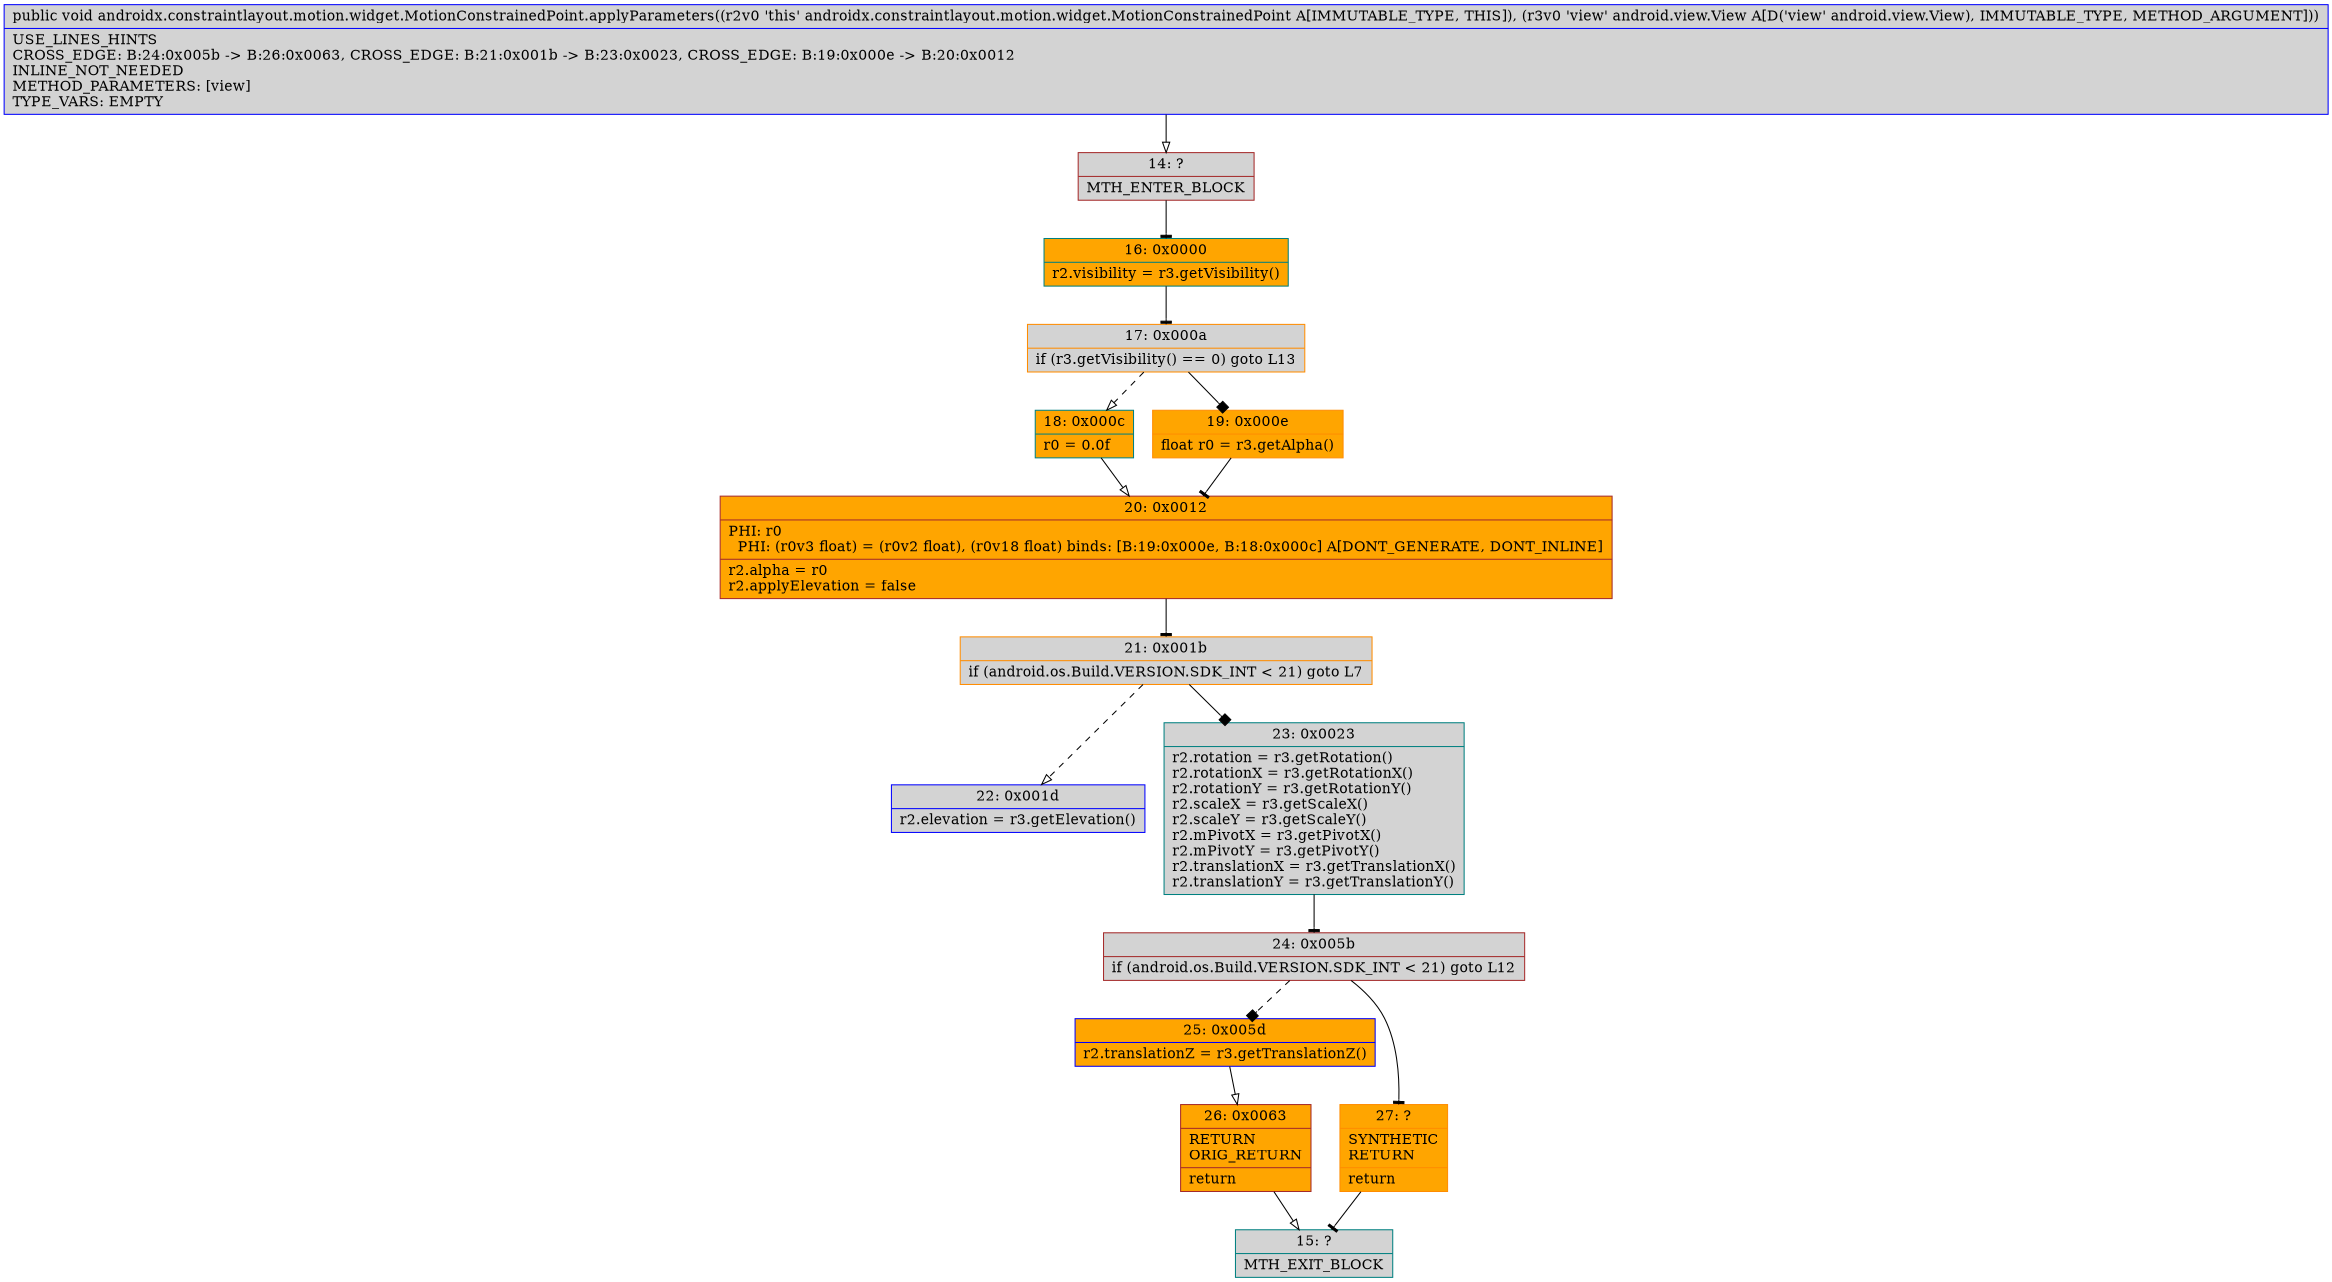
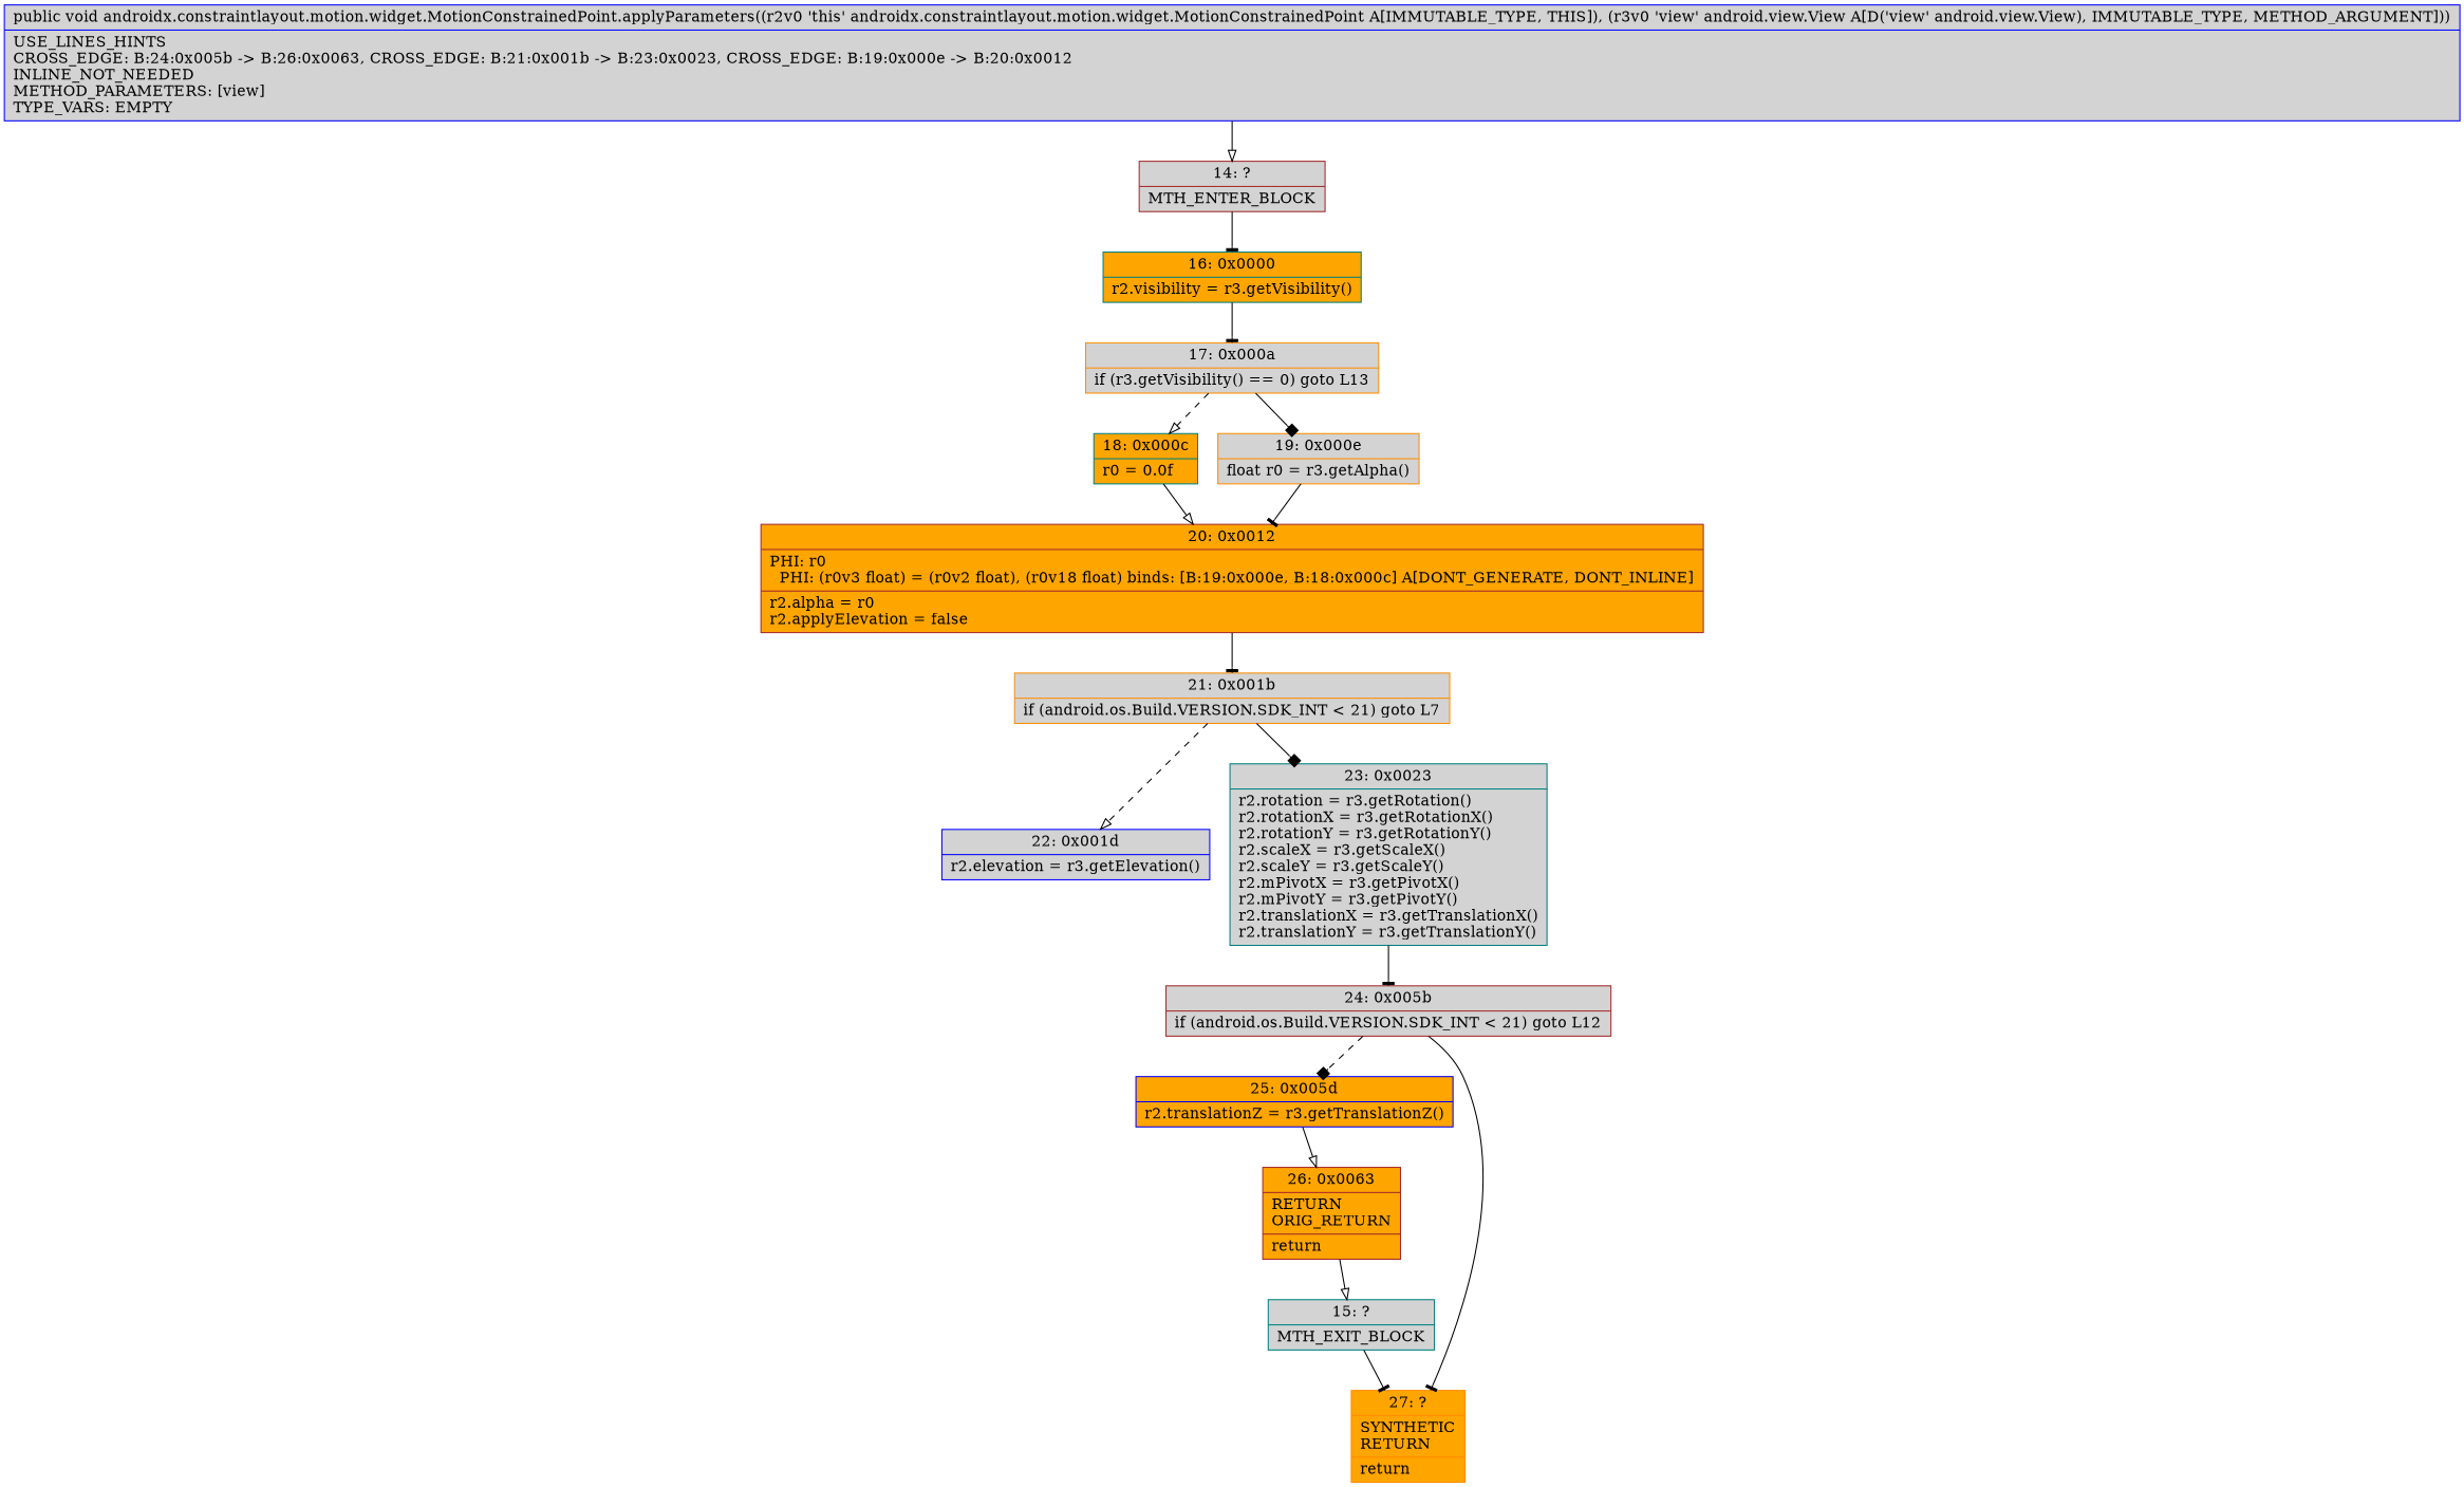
  digraph {
    fontname="DejaVu Serif"
    node [color=brown fillcolor=lightgrey fontname="DejaVu Serif" shape=record style=filled]
    edge [arrowhead=tee fontname="DejaVu Serif"]
    n1 [label="{14\:\ ?|MTH_ENTER_BLOCK\l}"]
    n2 [color=teal fillcolor=orange label="{16\:\ 0x0000|r2.visibility = r3.getVisibility()\l}"]
    n3 [color=darkorange label="{17\:\ 0x000a|if (r3.getVisibility() == 0) goto L13\l}"]
    n4 [color=teal fillcolor=orange label="{18\:\ 0x000c|r0 = 0.0f\l}"]
-   n5 [color=darkorange fillcolor=orange label="{19\:\ 0x000e|float r0 = r3.getAlpha()\l}"]
+   n5 [color=darkorange label="{19\:\ 0x000e|float r0 = r3.getAlpha()\l}"]
    n6 [fillcolor=orange label="{20\:\ 0x0012|PHI: r0 \l  PHI: (r0v3 float) = (r0v2 float), (r0v18 float) binds: [B:19:0x000e, B:18:0x000c] A[DONT_GENERATE, DONT_INLINE]\l|r2.alpha = r0\lr2.applyElevation = false\l}"]
    n7 [color=darkorange label="{21\:\ 0x001b|if (android.os.Build.VERSION.SDK_INT \< 21) goto L7\l}"]
    n8 [color=blue label="{22\:\ 0x001d|r2.elevation = r3.getElevation()\l}"]
    n9 [color=teal label="{23\:\ 0x0023|r2.rotation = r3.getRotation()\lr2.rotationX = r3.getRotationX()\lr2.rotationY = r3.getRotationY()\lr2.scaleX = r3.getScaleX()\lr2.scaleY = r3.getScaleY()\lr2.mPivotX = r3.getPivotX()\lr2.mPivotY = r3.getPivotY()\lr2.translationX = r3.getTranslationX()\lr2.translationY = r3.getTranslationY()\l}"]
    n10 [label="{24\:\ 0x005b|if (android.os.Build.VERSION.SDK_INT \< 21) goto L12\l}"]
    n11 [color=blue fillcolor=orange label="{25\:\ 0x005d|r2.translationZ = r3.getTranslationZ()\l}"]
    n12 [color=darkorange fillcolor=orange label="{27\:\ ?|SYNTHETIC\lRETURN\l|return\l}"]
    n13 [fillcolor=orange label="{26\:\ 0x0063|RETURN\lORIG_RETURN\l|return\l}"]
    n14 [color=teal label="{15\:\ ?|MTH_EXIT_BLOCK\l}"]
    n15 [color=blue label="{public void androidx.constraintlayout.motion.widget.MotionConstrainedPoint.applyParameters((r2v0 'this' androidx.constraintlayout.motion.widget.MotionConstrainedPoint A[IMMUTABLE_TYPE, THIS]), (r3v0 'view' android.view.View A[D('view' android.view.View), IMMUTABLE_TYPE, METHOD_ARGUMENT]))  | USE_LINES_HINTS\lCROSS_EDGE: B:24:0x005b \-\> B:26:0x0063, CROSS_EDGE: B:21:0x001b \-\> B:23:0x0023, CROSS_EDGE: B:19:0x000e \-\> B:20:0x0012\lINLINE_NOT_NEEDED\lMETHOD_PARAMETERS: [view]\lTYPE_VARS: EMPTY\l}"]
    n1 -> n2
    n2 -> n3
    n3 -> n4 [arrowhead=onormal style=dashed]
    n3 -> n5 [arrowhead=box]
    n4 -> n6 [arrowhead=onormal]
    n5 -> n6
    n6 -> n7
    n7 -> n8 [arrowhead=onormal style=dashed]
    n7 -> n9 [arrowhead=box]
    n9 -> n10
    n10 -> n11 [arrowhead=box style=dashed]
    n10 -> n12
    n11 -> n13 [arrowhead=onormal]
-   n12 -> n14
+   n14 -> n12
    n13 -> n14 [arrowhead=onormal]
    n15 -> n1 [arrowhead=onormal]
  }
